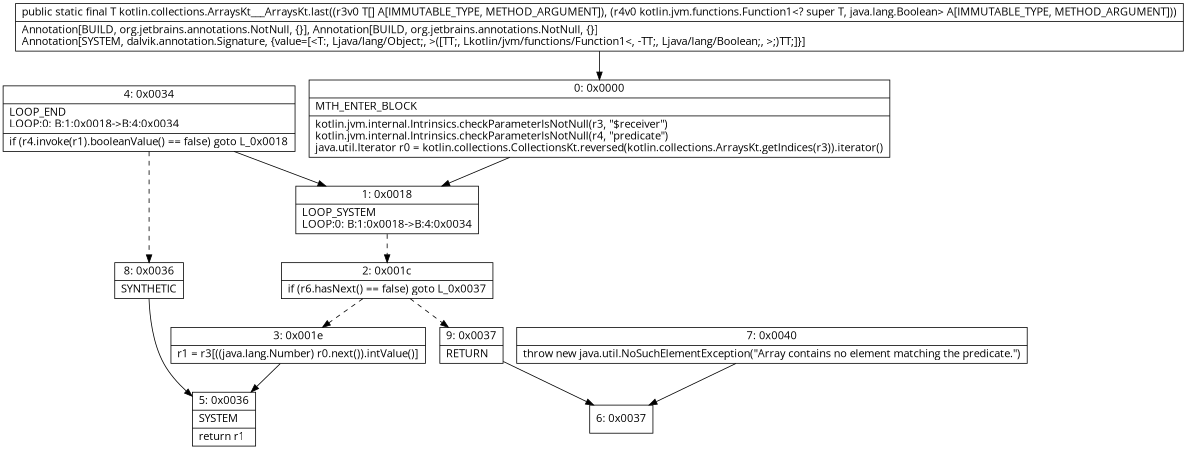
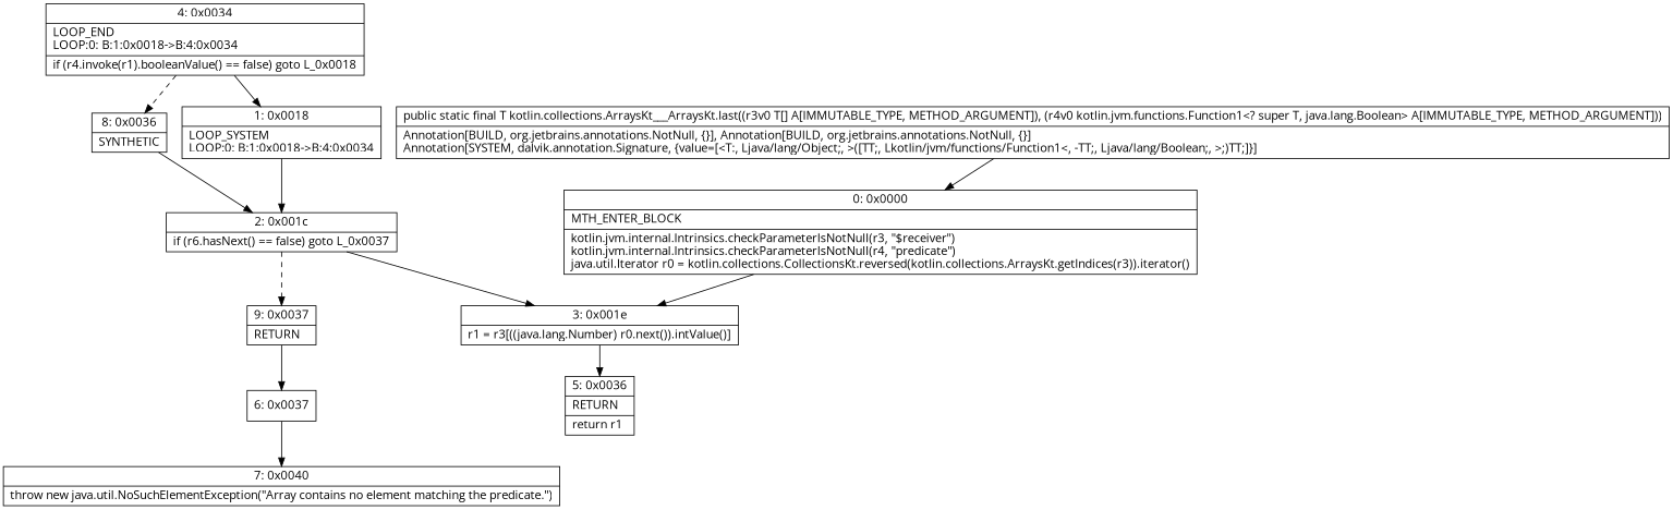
  digraph {
    fontname="Open Sans"
    node [fontname="Open Sans" shape=record]
    edge [fontname="Open Sans"]
    n1 [label="{0\:\ 0x0000|MTH_ENTER_BLOCK\l|kotlin.jvm.internal.Intrinsics.checkParameterIsNotNull(r3, \"$receiver\")\lkotlin.jvm.internal.Intrinsics.checkParameterIsNotNull(r4, \"predicate\")\ljava.util.Iterator r0 = kotlin.collections.CollectionsKt.reversed(kotlin.collections.ArraysKt.getIndices(r3)).iterator()\l}"]
    n2 [label="{1\:\ 0x0018|LOOP_SYSTEM\lLOOP:0: B:1:0x0018\-\>B:4:0x0034\l}"]
    n3 [label="{2\:\ 0x001c|if (r6.hasNext() == false) goto L_0x0037\l}"]
    n4 [label="{3\:\ 0x001e|r1 = r3[((java.lang.Number) r0.next()).intValue()]\l}"]
    n5 [label="{9\:\ 0x0037|RETURN\l}"]
-   n6 [label="{5\:\ 0x0036|SYSTEM\l|return r1\l}"]
+   n6 [label="{5\:\ 0x0036|RETURN\l|return r1\l}"]
    n7 [label="{6\:\ 0x0037}"]
    n8 [label="{4\:\ 0x0034|LOOP_END\lLOOP:0: B:1:0x0018\-\>B:4:0x0034\l|if (r4.invoke(r1).booleanValue() == false) goto L_0x0018\l}"]
    n9 [label="{8\:\ 0x0036|SYNTHETIC\l}"]
    n10 [label="{7\:\ 0x0040|throw new java.util.NoSuchElementException(\"Array contains no element matching the predicate.\")\l}"]
    n11 [label="{public static final T kotlin.collections.ArraysKt___ArraysKt.last((r3v0 T[] A[IMMUTABLE_TYPE, METHOD_ARGUMENT]), (r4v0 kotlin.jvm.functions.Function1\<? super T, java.lang.Boolean\> A[IMMUTABLE_TYPE, METHOD_ARGUMENT]))  | Annotation[BUILD, org.jetbrains.annotations.NotNull, \{\}], Annotation[BUILD, org.jetbrains.annotations.NotNull, \{\}]\lAnnotation[SYSTEM, dalvik.annotation.Signature, \{value=[\<T:, Ljava\/lang\/Object;, \>([TT;, Lkotlin\/jvm\/functions\/Function1\<, \-TT;, Ljava\/lang\/Boolean;, \>;)TT;]\}]\l}"]
-   n1 -> n2
-   n2 -> n3 [style=dashed]
-   n3 -> n4 [style=dashed]
+   n1 -> n4
+   n2 -> n3
+   n3 -> n4 [style=solid]
    n3 -> n5 [style=dashed]
    n4 -> n6
    n5 -> n7
-   n10 -> n7
+   n7 -> n10
    n8 -> n2
    n8 -> n9 [style=dashed]
-   n9 -> n6
+   n9 -> n3
    n11 -> n1
  }
